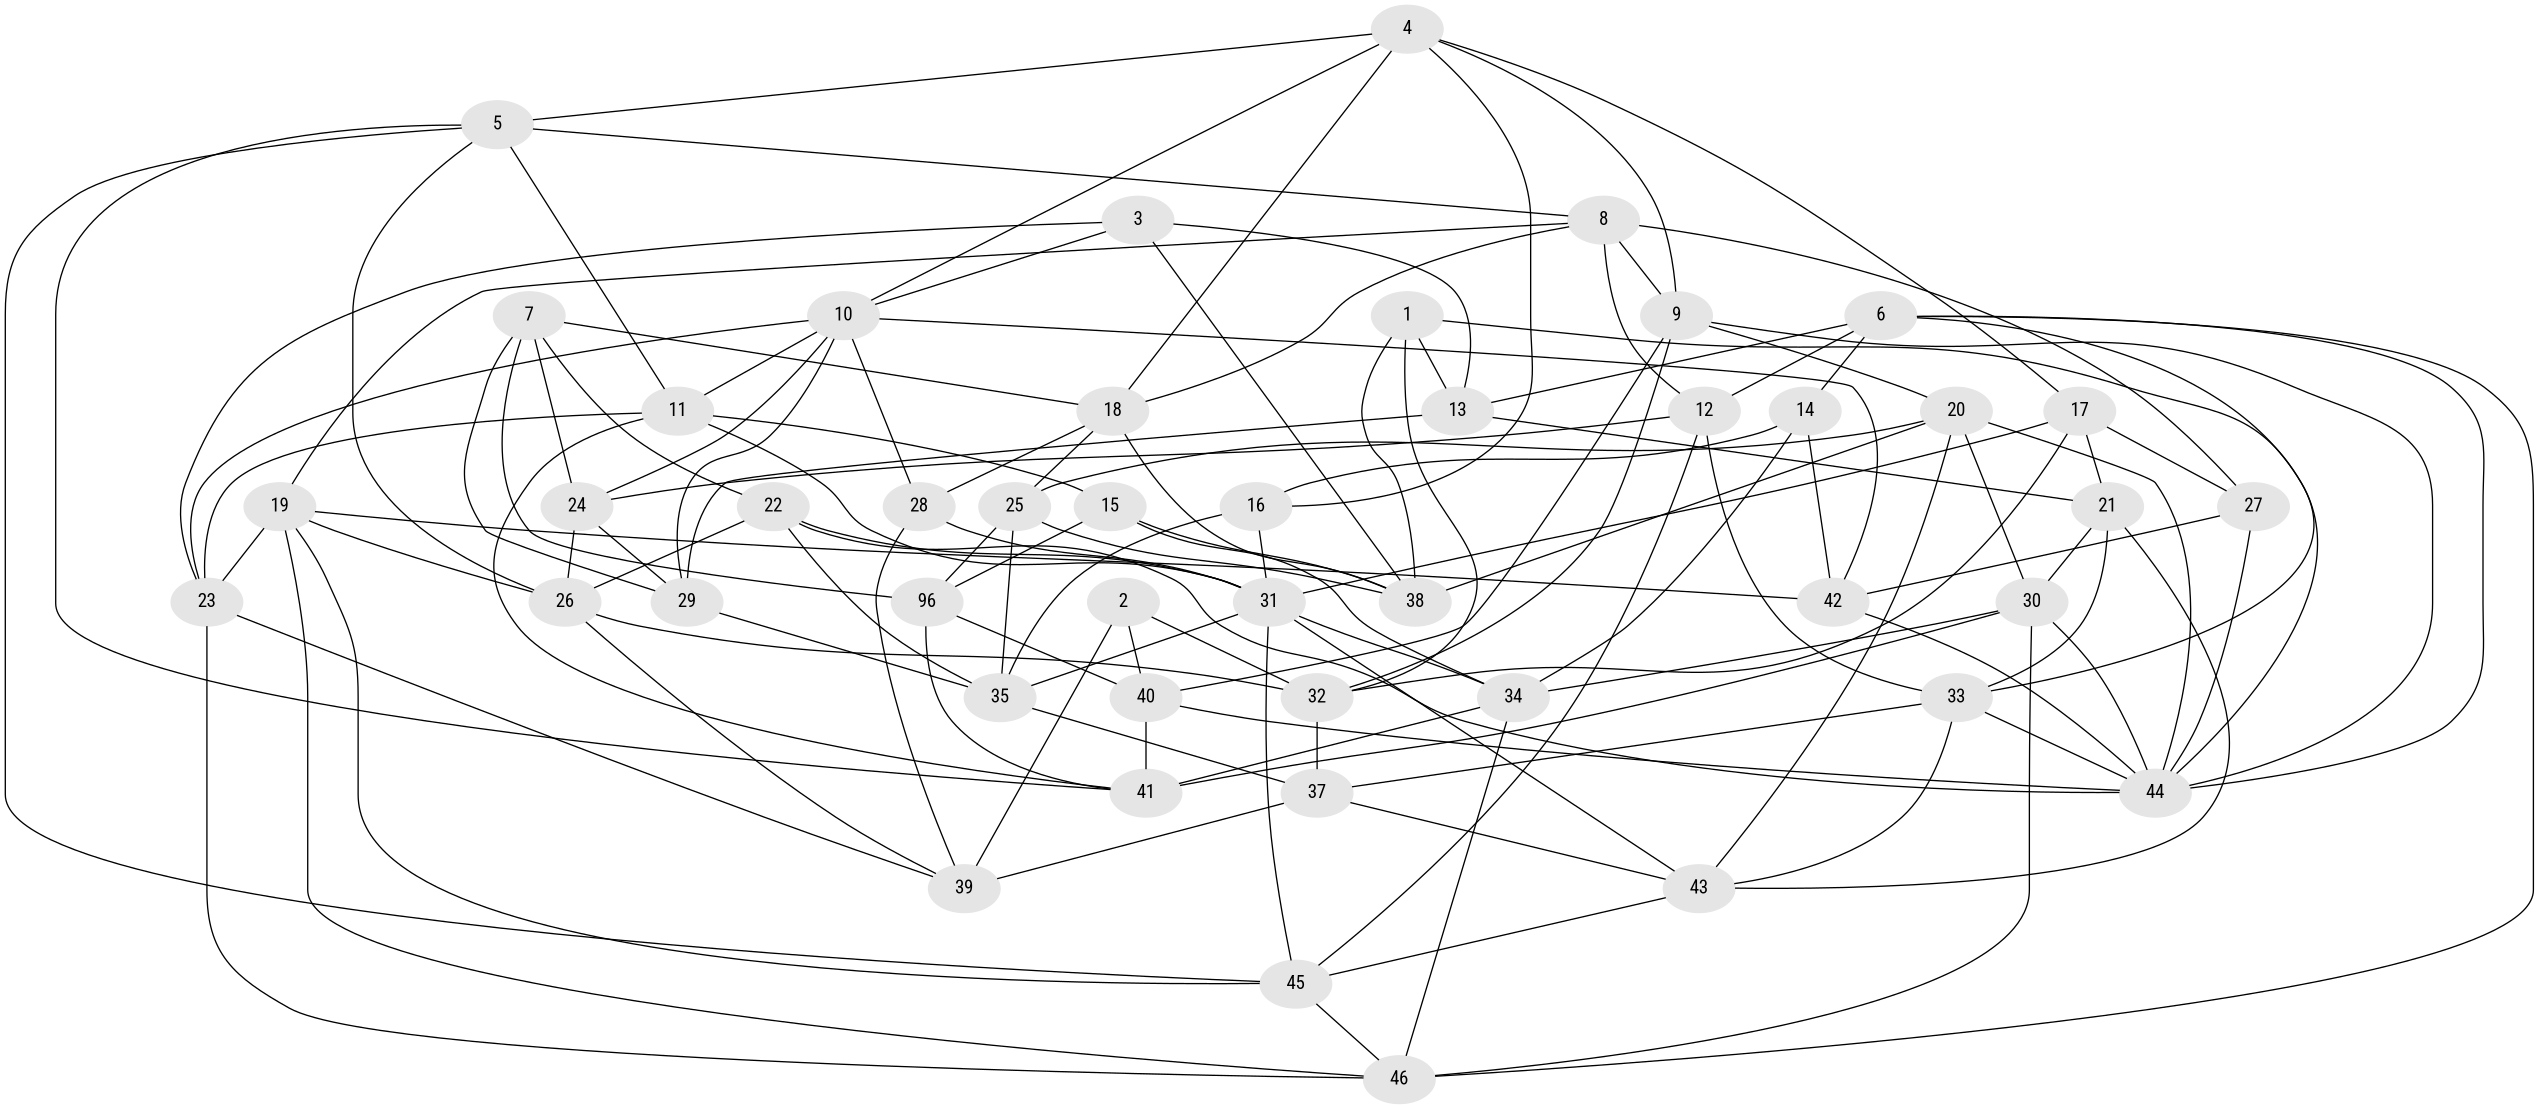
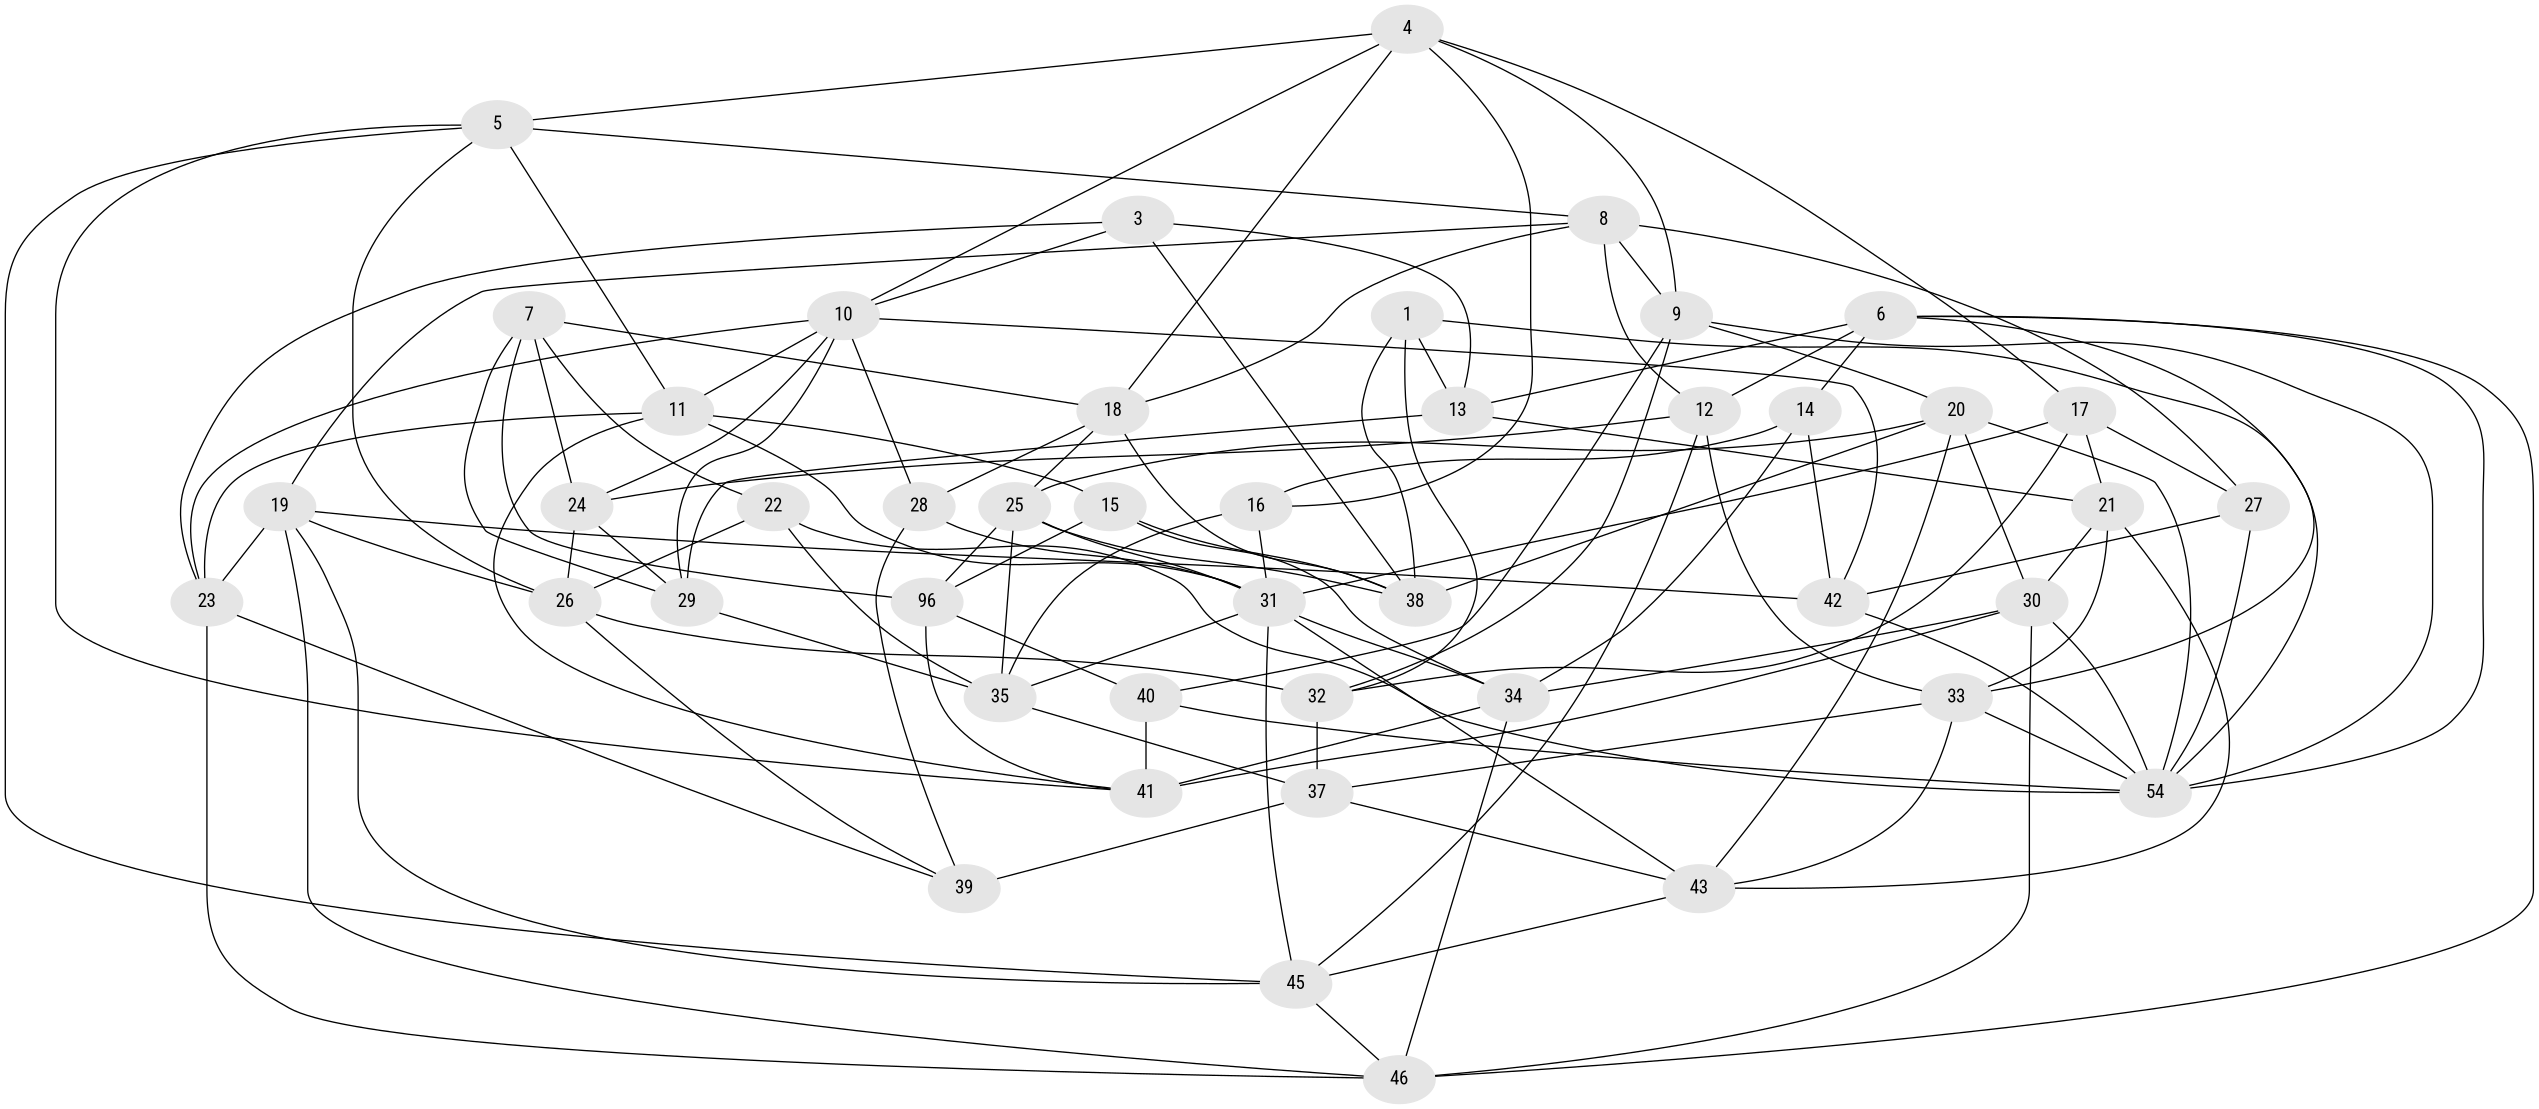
  graph {
    fontname="Roboto Condensed"
    node [color=gray90 fontname="Roboto Condensed" style=filled]
    edge [fontname="Roboto Condensed" weight=1.0]
    1
    13
    32
    38
-   44
+   44 [label=54]
    29
    21
    37
-   2
    39
    40
    41
    3
    10
    23
    11
    24
    28
    42
    46
    4
    5
    9
    16
    17
    18
    8
    26
    45
    20
    31
    35
    27
    25
    12
    19
    15
    6
    14
    33
    34
    43
    7
    22
    n45 [label=96]
    30
    1 -- 13
    1 -- 32
    1 -- 38
    1 -- 44
    13 -- 29 [weight=2.0]
    13 -- 21
    32 -- 37
    29 -- 35
    21 -- 33
    21 -- 43
    21 -- 30
    37 -- 39 [weight=2.0]
    37 -- 43
-   2 -- 32
-   2 -- 39
-   2 -- 40 [weight=2.0]
    40 -- 44
    40 -- 41
    3 -- 13
    3 -- 38
    3 -- 10
    3 -- 23
    10 -- 29
    10 -- 23
    10 -- 11
    10 -- 24
    10 -- 28
    10 -- 42
    23 -- 39
    23 -- 46
    11 -- 41
    11 -- 23
    11 -- 31
    11 -- 15
    24 -- 29
    24 -- 26
    28 -- 39
    28 -- 31
    42 -- 44
    4 -- 10
    4 -- 5
    4 -- 9
    4 -- 16
    4 -- 17
    4 -- 18
    5 -- 41
    5 -- 11
    5 -- 8
    5 -- 26
    5 -- 45
    9 -- 32
    9 -- 44
    9 -- 40
    9 -- 20
    16 -- 31 [weight=2.0]
    16 -- 35
    17 -- 32
    17 -- 21 [weight=2.0]
    17 -- 31
    17 -- 27
    18 -- 38
    18 -- 28
    18 -- 25
    8 -- 9
    8 -- 18
    8 -- 27
    8 -- 12
    8 -- 19
    26 -- 32
    26 -- 39
    45 -- 46
    20 -- 38
    20 -- 44
    20 -- 25
    20 -- 43
    20 -- 30
    31 -- 45
    31 -- 35
    31 -- 34
    31 -- 43
    35 -- 37
    27 -- 44
    27 -- 42
    25 -- 38
-   22 -- 31
+   25 -- 31
    25 -- 35
    25 -- n45
    12 -- 24 [weight=2.0]
    12 -- 45
    12 -- 33
    19 -- 23
    19 -- 42
    19 -- 46
    19 -- 26
    19 -- 45
    15 -- 38
    15 -- 34
    15 -- n45
    6 -- 13
    6 -- 44
    6 -- 46
    6 -- 12
    6 -- 14
    6 -- 33
    14 -- 42 [weight=2.0]
    14 -- 16 [weight=2.0]
    14 -- 34
    33 -- 44
    33 -- 37
    33 -- 43
    34 -- 41
    34 -- 46
    43 -- 45
    7 -- 29
    7 -- 24
    7 -- 18
    7 -- 22
    7 -- n45 [weight=2.0]
    22 -- 44
    22 -- 26
    22 -- 35
    n45 -- 40
    n45 -- 41
    30 -- 44
    30 -- 41
    30 -- 46
    30 -- 34
  }
